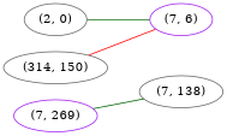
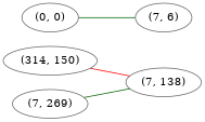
  graph {
    rankdir=LR
    node [color=gray40]
    edge [color=darkgreen weight=1]
-   "(0, 0)" [label="(2, 0)"]
-   "(7, 6)" [color=purple]
+   "(0, 0)"
+   "(7, 6)"
    "(7, 138)"
-   "(7, 269)" [color=purple]
+   "(7, 269)"
    "(314, 150)"
    "(0, 0)" -- "(7, 6)" [weight=4]
    "(7, 269)" -- "(7, 138)"
-   "(314, 150)" -- "(7, 6)" [color=red]
+   "(314, 150)" -- "(7, 138)" [color=red]
  }
